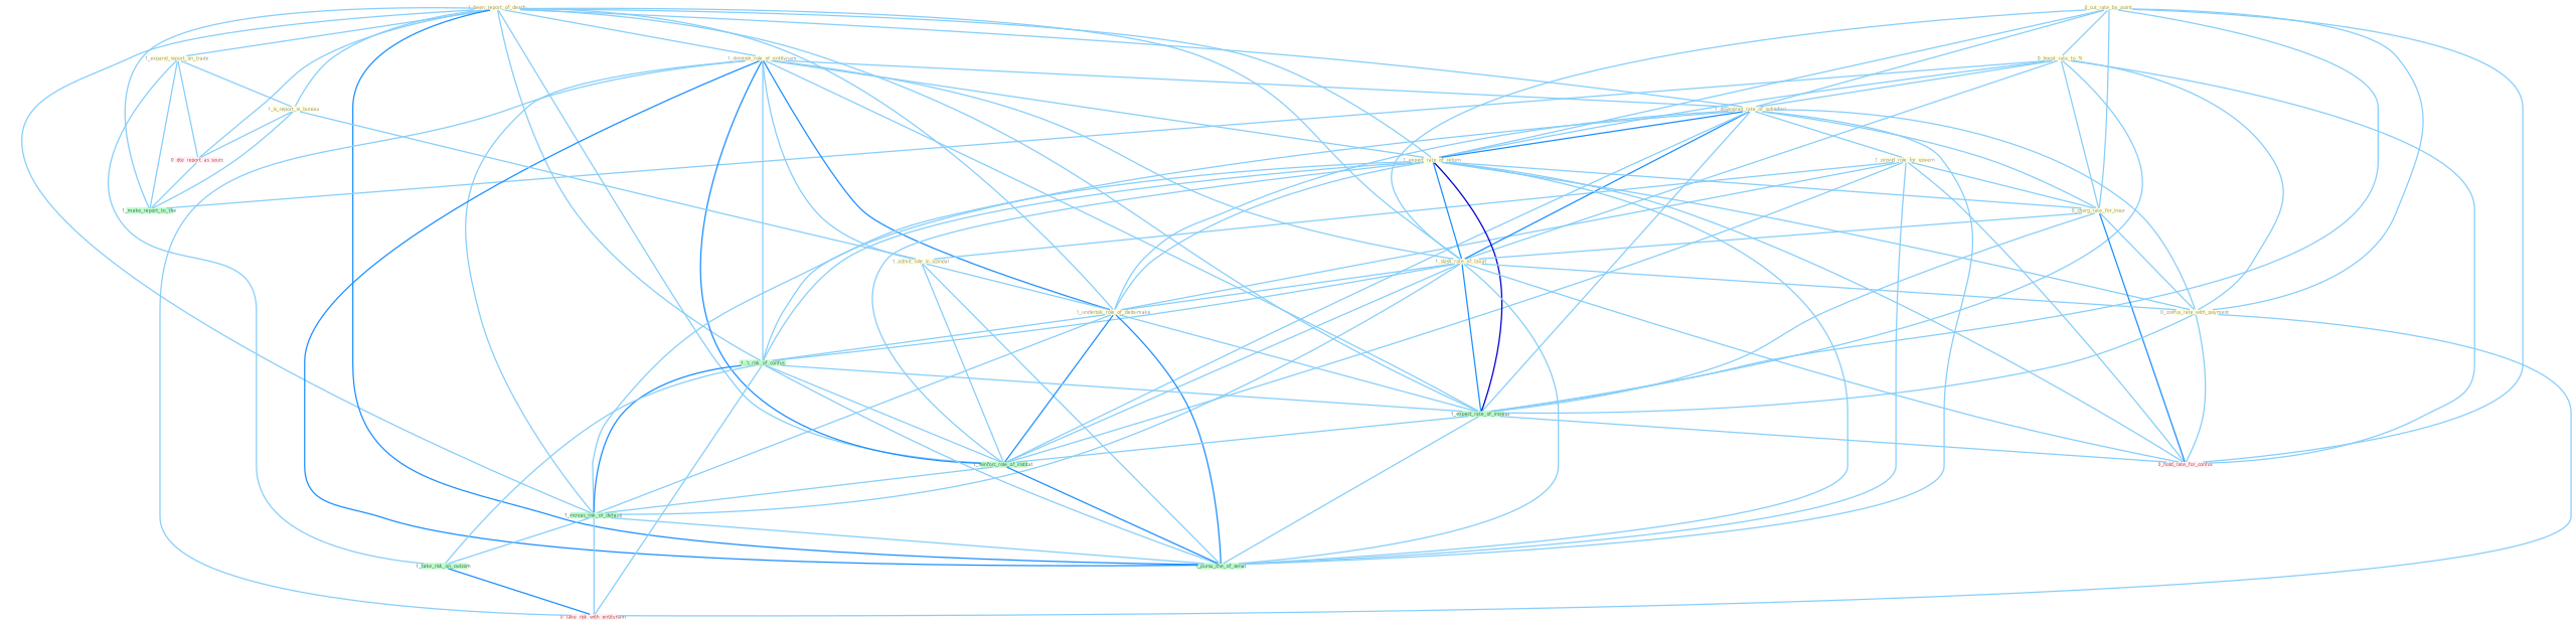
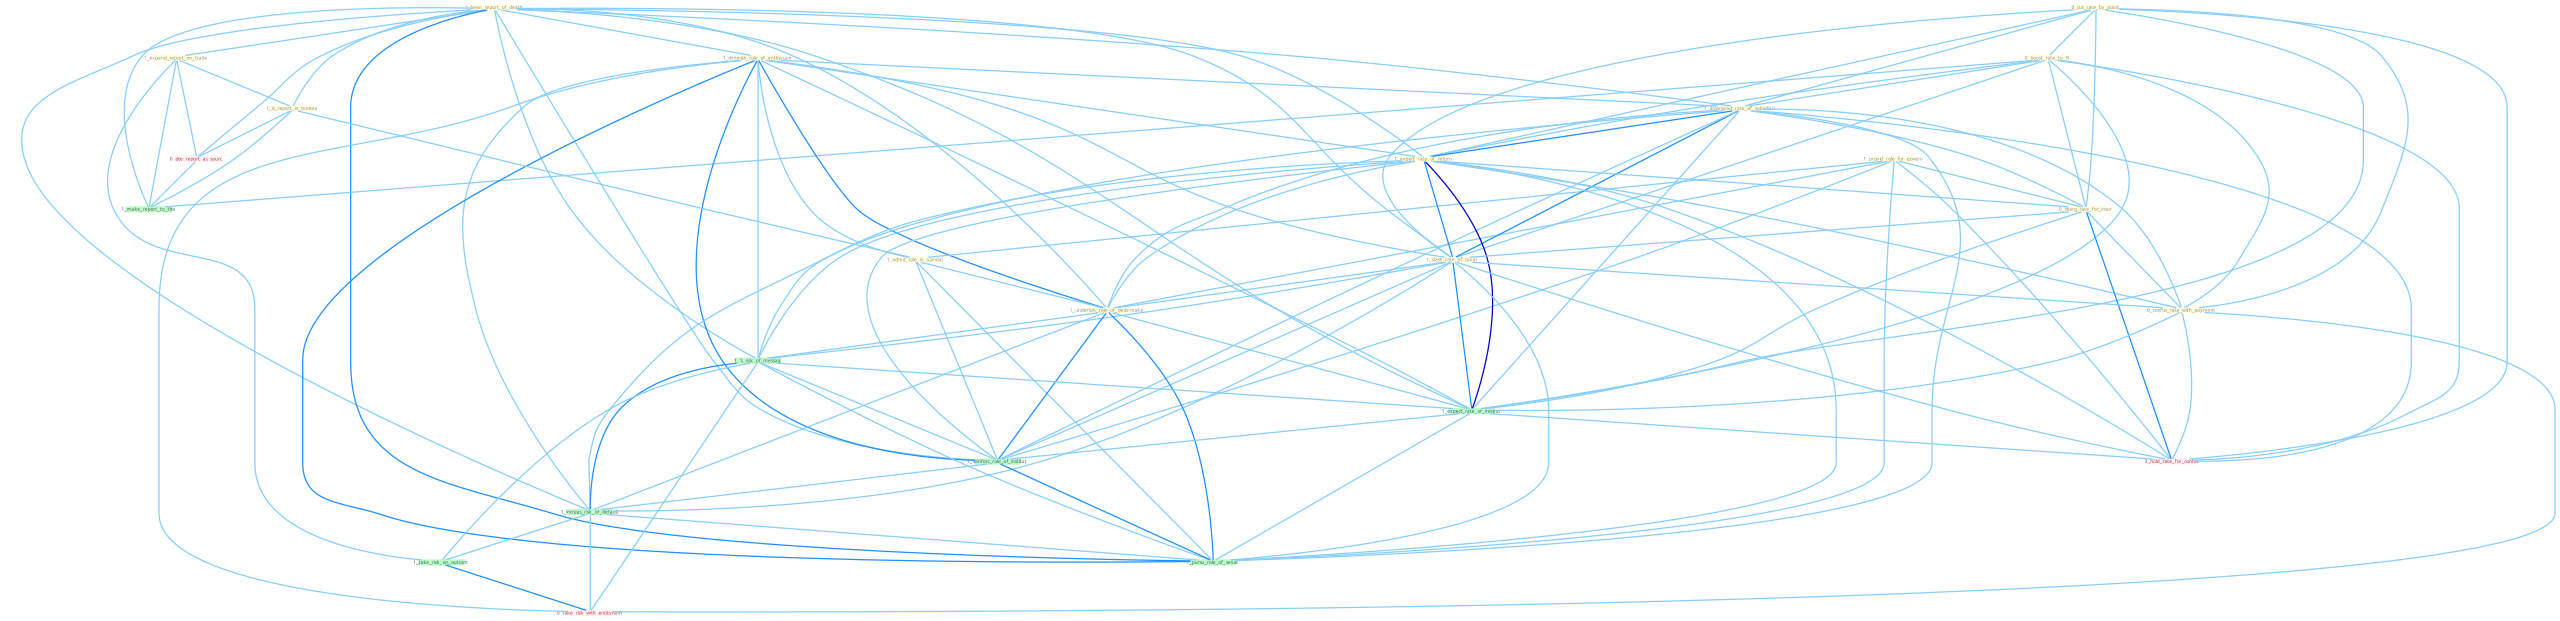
  graph {
    fontname=Ubuntu
    node [color="#ffffe0" fixedsize=true fontcolor="#8b7d6b" fontname=Ubuntu fontsize=4 shape=polygon style=filled]
    edge [color="#87cefa" fontname=Ubuntu w=1]
    "1_been_report_of_death " [height=.06 width=.5]
    "0_cut_rate_by_point " [height=.06 width=.5]
    "1_expand_report_on_trade " [height=.06 width=.5]
    "0_boost_rate_to_% " [height=.06 width=.5]
    "1_diminish_role_of_entitynam " [height=.06 width=.5]
    "1_provid_role_for_govern " [height=.06 width=.5]
    "1_is_report_in_bureau " [height=.06 width=.5]
    "1_admit_role_in_scandal " [height=.06 width=.5]
    "1_downgrad_rate_of_subsidiari " [height=.06 width=.5]
    "1_expect_rate_of_return " [height=.06 width=.5]
    "0_charg_rate_for_insur " [height=.06 width=.5]
    "1_slash_rate_of_taxat " [height=.06 width=.5]
    "0_confus_rate_with_payment " [height=.06 width=.5]
    "1_undertak_role_of_decis-make " [height=.06 width=.5]
    "0_cite_report_as_sourc " [color="#fff0f5" fontcolor="#b22222" height=.06 width=.5]
    "0_take_risk_with_entitynam " [color="#fff0f5" fontcolor="#b22222" height=.06 width=.5]
    n17 [color="#fff0f5" fontcolor="#b22222" height=.06 label="0_hold_rate_for_confus" width=.5]
-   "1_'s_risk_of_messag " [color="#BDFCC9" fontcolor="#2f4f4f" height=.06 width=.5 label="1_'s_risk_of_confus"]
+   "1_'s_risk_of_messag " [color="#BDFCC9" fontcolor="#2f4f4f" height=.06 width=.5]
    "1_expect_rate_of_increas " [color="#BDFCC9" fontcolor="#2f4f4f" height=.06 width=.5]
    "1_reinforc_role_of_institut " [color="#BDFCC9" fontcolor="#2f4f4f" height=.06 width=.5]
    "1_increas_risk_of_default " [color="#BDFCC9" fontcolor="#2f4f4f" height=.06 width=.5]
-   "1_pursu_role_of_senat " [color="#BDFCC9" fontcolor="#2f4f4f" height=.06 width=.5 label="1_pursu_the_of_senat"]
+   "1_pursu_role_of_senat " [color="#BDFCC9" fontcolor="#2f4f4f" height=.06 width=.5]
    "1_make_report_to_the " [color="#BDFCC9" fontcolor="#2f4f4f" height=.06 width=.5]
    "1_take_risk_on_outcom " [color="#BDFCC9" fontcolor="#2f4f4f" height=.06 width=.5]
    subgraph sub_1 {
      "1_been_report_of_death "
      "0_cut_rate_by_point "
      "1_expand_report_on_trade "
      "0_boost_rate_to_% "
      "1_diminish_role_of_entitynam "
      "1_provid_role_for_govern "
      "1_is_report_in_bureau "
      "1_admit_role_in_scandal "
      "1_downgrad_rate_of_subsidiari "
      "1_expect_rate_of_return "
      "0_charg_rate_for_insur "
      "1_slash_rate_of_taxat "
      "0_confus_rate_with_payment "
      "1_undertak_role_of_decis-make "
    }
    subgraph sub_2 {
      "0_cite_report_as_sourc "
      "0_take_risk_with_entitynam "
      n17
    }
    "1_been_report_of_death " -- "1_expand_report_on_trade "
    "1_been_report_of_death " -- "1_diminish_role_of_entitynam "
    "1_been_report_of_death " -- "1_is_report_in_bureau "
    "1_been_report_of_death " -- "1_downgrad_rate_of_subsidiari "
    "1_been_report_of_death " -- "1_expect_rate_of_return "
    "1_been_report_of_death " -- "1_slash_rate_of_taxat "
    "1_been_report_of_death " -- "1_undertak_role_of_decis-make "
    "1_been_report_of_death " -- "0_cite_report_as_sourc "
    "1_been_report_of_death " -- "1_'s_risk_of_messag "
    "1_been_report_of_death " -- "1_expect_rate_of_increas "
    "1_been_report_of_death " -- "1_reinforc_role_of_institut "
    "1_been_report_of_death " -- "1_increas_risk_of_default "
    "1_been_report_of_death " -- "1_pursu_role_of_senat " [color="#1e90ff"]
    "1_been_report_of_death " -- "1_make_report_to_the "
    "0_cut_rate_by_point " -- "0_boost_rate_to_% "
    "0_cut_rate_by_point " -- "1_downgrad_rate_of_subsidiari "
    "0_cut_rate_by_point " -- "1_expect_rate_of_return "
    "0_cut_rate_by_point " -- "0_charg_rate_for_insur "
    "0_cut_rate_by_point " -- "1_slash_rate_of_taxat "
    "0_cut_rate_by_point " -- "0_confus_rate_with_payment "
    "0_cut_rate_by_point " -- n17
    "0_cut_rate_by_point " -- "1_expect_rate_of_increas "
    "1_expand_report_on_trade " -- "1_is_report_in_bureau "
    "1_expand_report_on_trade " -- "0_cite_report_as_sourc "
    "1_expand_report_on_trade " -- "1_make_report_to_the "
    "1_expand_report_on_trade " -- "1_take_risk_on_outcom "
    "0_boost_rate_to_% " -- "1_downgrad_rate_of_subsidiari "
    "0_boost_rate_to_% " -- "1_expect_rate_of_return "
    "0_boost_rate_to_% " -- "0_charg_rate_for_insur "
    "0_boost_rate_to_% " -- "1_slash_rate_of_taxat "
    "0_boost_rate_to_% " -- "0_confus_rate_with_payment "
    "0_boost_rate_to_% " -- n17
    "0_boost_rate_to_% " -- "1_expect_rate_of_increas "
    "0_boost_rate_to_% " -- "1_make_report_to_the "
    "1_diminish_role_of_entitynam " -- "1_admit_role_in_scandal "
    "1_diminish_role_of_entitynam " -- "1_downgrad_rate_of_subsidiari "
    "1_diminish_role_of_entitynam " -- "1_expect_rate_of_return "
    "1_diminish_role_of_entitynam " -- "1_slash_rate_of_taxat "
    "1_diminish_role_of_entitynam " -- "1_undertak_role_of_decis-make " [color="#1e90ff" w=2]
    "1_diminish_role_of_entitynam " -- "0_take_risk_with_entitynam "
    "1_diminish_role_of_entitynam " -- "1_'s_risk_of_messag "
    "1_diminish_role_of_entitynam " -- "1_expect_rate_of_increas "
    "1_diminish_role_of_entitynam " -- "1_reinforc_role_of_institut " [color="#1e90ff" w=2]
    "1_diminish_role_of_entitynam " -- "1_increas_risk_of_default "
    "1_diminish_role_of_entitynam " -- "1_pursu_role_of_senat " [color="#1e90ff" w=2]
    "1_provid_role_for_govern " -- "1_admit_role_in_scandal "
    "1_provid_role_for_govern " -- "0_charg_rate_for_insur "
    "1_provid_role_for_govern " -- "1_undertak_role_of_decis-make "
    "1_provid_role_for_govern " -- n17
    "1_provid_role_for_govern " -- "1_reinforc_role_of_institut "
    "1_provid_role_for_govern " -- "1_pursu_role_of_senat "
    "1_is_report_in_bureau " -- "1_admit_role_in_scandal "
    "1_is_report_in_bureau " -- "0_cite_report_as_sourc "
    "1_is_report_in_bureau " -- "1_make_report_to_the "
    "1_admit_role_in_scandal " -- "1_undertak_role_of_decis-make "
    "1_admit_role_in_scandal " -- "1_reinforc_role_of_institut "
    "1_admit_role_in_scandal " -- "1_pursu_role_of_senat "
    "1_downgrad_rate_of_subsidiari " -- "1_expect_rate_of_return " [color="#1e90ff" w=2]
    "1_downgrad_rate_of_subsidiari " -- "0_charg_rate_for_insur "
    "1_downgrad_rate_of_subsidiari " -- "1_slash_rate_of_taxat " [color="#1e90ff" w=2]
    "1_downgrad_rate_of_subsidiari " -- "0_confus_rate_with_payment "
    "1_downgrad_rate_of_subsidiari " -- "1_undertak_role_of_decis-make "
-   "1_downgrad_rate_of_subsidiari " -- "1_provid_role_for_govern "
+   "1_downgrad_rate_of_subsidiari " -- n17
    "1_downgrad_rate_of_subsidiari " -- "1_'s_risk_of_messag "
    "1_downgrad_rate_of_subsidiari " -- "1_expect_rate_of_increas " [w=2]
    "1_downgrad_rate_of_subsidiari " -- "1_reinforc_role_of_institut "
    "1_downgrad_rate_of_subsidiari " -- "1_pursu_role_of_senat "
    "1_expect_rate_of_return " -- "0_charg_rate_for_insur "
    "1_expect_rate_of_return " -- "1_slash_rate_of_taxat " [color="#1e90ff" w=2]
    "1_expect_rate_of_return " -- "0_confus_rate_with_payment "
    "1_expect_rate_of_return " -- "1_undertak_role_of_decis-make "
    "1_expect_rate_of_return " -- n17
    "1_expect_rate_of_return " -- "1_'s_risk_of_messag "
    "1_expect_rate_of_return " -- "1_expect_rate_of_increas " [color="#0000cd" w=3]
    "1_expect_rate_of_return " -- "1_reinforc_role_of_institut "
    "1_expect_rate_of_return " -- "1_increas_risk_of_default "
    "1_expect_rate_of_return " -- "1_pursu_role_of_senat "
    "0_charg_rate_for_insur " -- "1_slash_rate_of_taxat "
    "0_charg_rate_for_insur " -- "0_confus_rate_with_payment "
    "0_charg_rate_for_insur " -- n17 [color="#1e90ff" w=2]
    "0_charg_rate_for_insur " -- "1_expect_rate_of_increas "
    "1_slash_rate_of_taxat " -- "0_confus_rate_with_payment "
    "1_slash_rate_of_taxat " -- "1_undertak_role_of_decis-make "
    "1_slash_rate_of_taxat " -- n17
    "1_slash_rate_of_taxat " -- "1_'s_risk_of_messag "
    "1_slash_rate_of_taxat " -- "1_expect_rate_of_increas " [color="#1e90ff" w=2]
    "1_slash_rate_of_taxat " -- "1_reinforc_role_of_institut "
    "1_slash_rate_of_taxat " -- "1_increas_risk_of_default "
    "1_slash_rate_of_taxat " -- "1_pursu_role_of_senat "
    "0_confus_rate_with_payment " -- "0_take_risk_with_entitynam "
    "0_confus_rate_with_payment " -- n17
    "0_confus_rate_with_payment " -- "1_expect_rate_of_increas "
    "1_undertak_role_of_decis-make " -- "1_'s_risk_of_messag "
    "1_undertak_role_of_decis-make " -- "1_expect_rate_of_increas "
    "1_undertak_role_of_decis-make " -- "1_reinforc_role_of_institut " [color="#1e90ff" w=2]
    "1_undertak_role_of_decis-make " -- "1_increas_risk_of_default "
    "1_undertak_role_of_decis-make " -- "1_pursu_role_of_senat " [color="#1e90ff" w=2]
    "0_cite_report_as_sourc " -- "1_make_report_to_the "
    "1_'s_risk_of_messag " -- "0_take_risk_with_entitynam "
    "1_'s_risk_of_messag " -- "1_expect_rate_of_increas "
    "1_'s_risk_of_messag " -- "1_reinforc_role_of_institut "
    "1_'s_risk_of_messag " -- "1_increas_risk_of_default " [color="#1e90ff" w=2]
    "1_'s_risk_of_messag " -- "1_pursu_role_of_senat "
    "1_'s_risk_of_messag " -- "1_take_risk_on_outcom "
    "1_expect_rate_of_increas " -- n17
    "1_expect_rate_of_increas " -- "1_reinforc_role_of_institut "
    "1_expect_rate_of_increas " -- "1_pursu_role_of_senat "
    "1_reinforc_role_of_institut " -- "1_increas_risk_of_default "
    "1_reinforc_role_of_institut " -- "1_pursu_role_of_senat " [color="#1e90ff" w=2]
    "1_increas_risk_of_default " -- "0_take_risk_with_entitynam "
    "1_increas_risk_of_default " -- "1_pursu_role_of_senat "
    "1_increas_risk_of_default " -- "1_take_risk_on_outcom "
    "1_take_risk_on_outcom " -- "0_take_risk_with_entitynam " [color="#1e90ff" w=2]
  }
